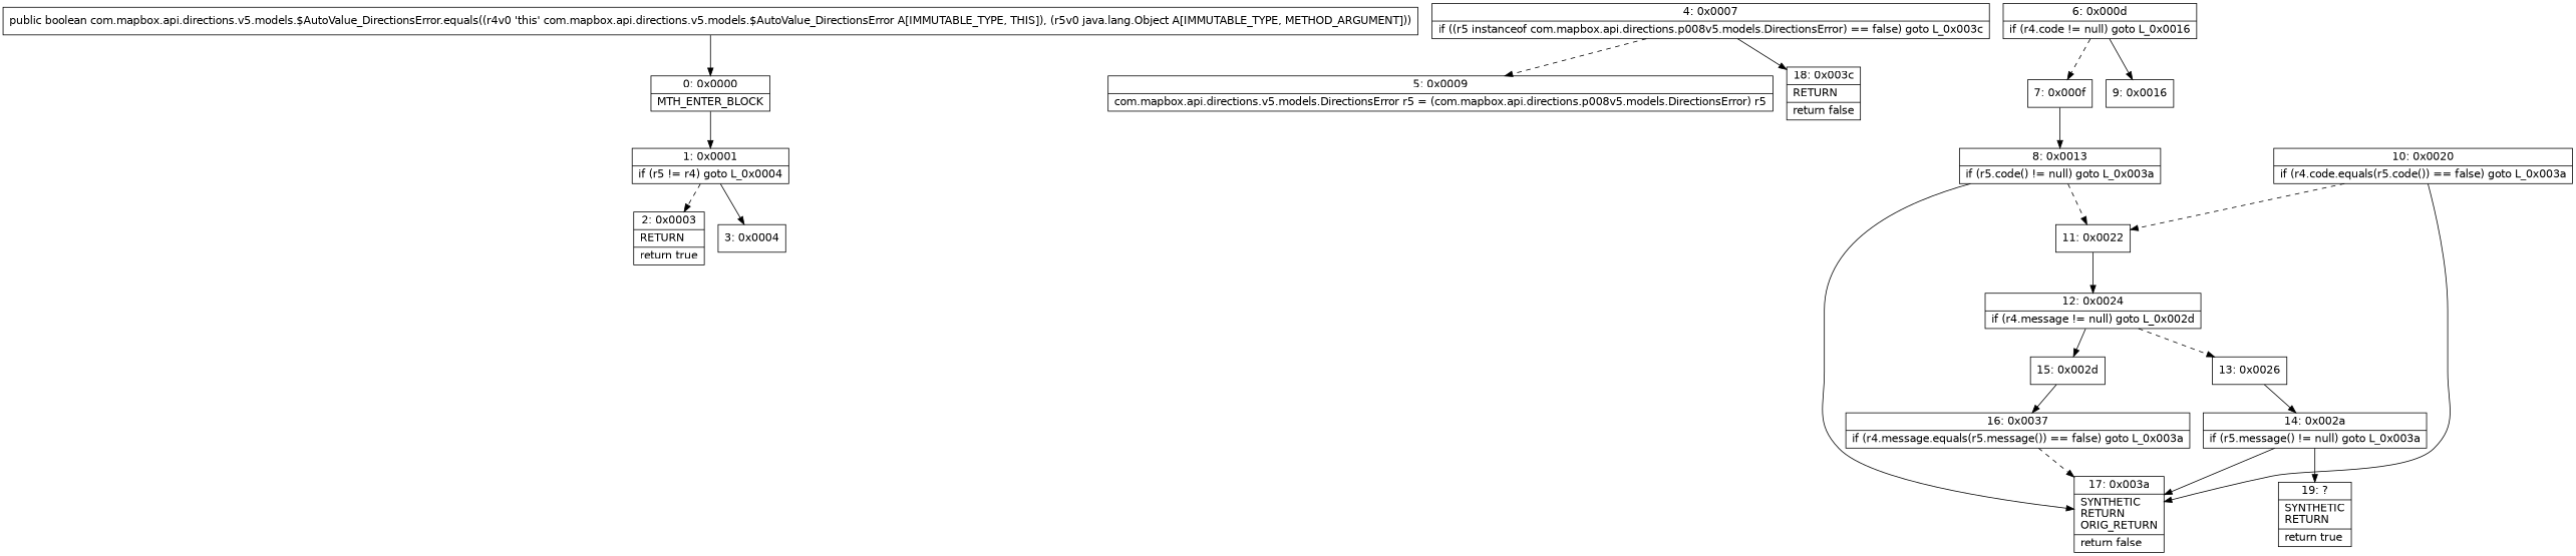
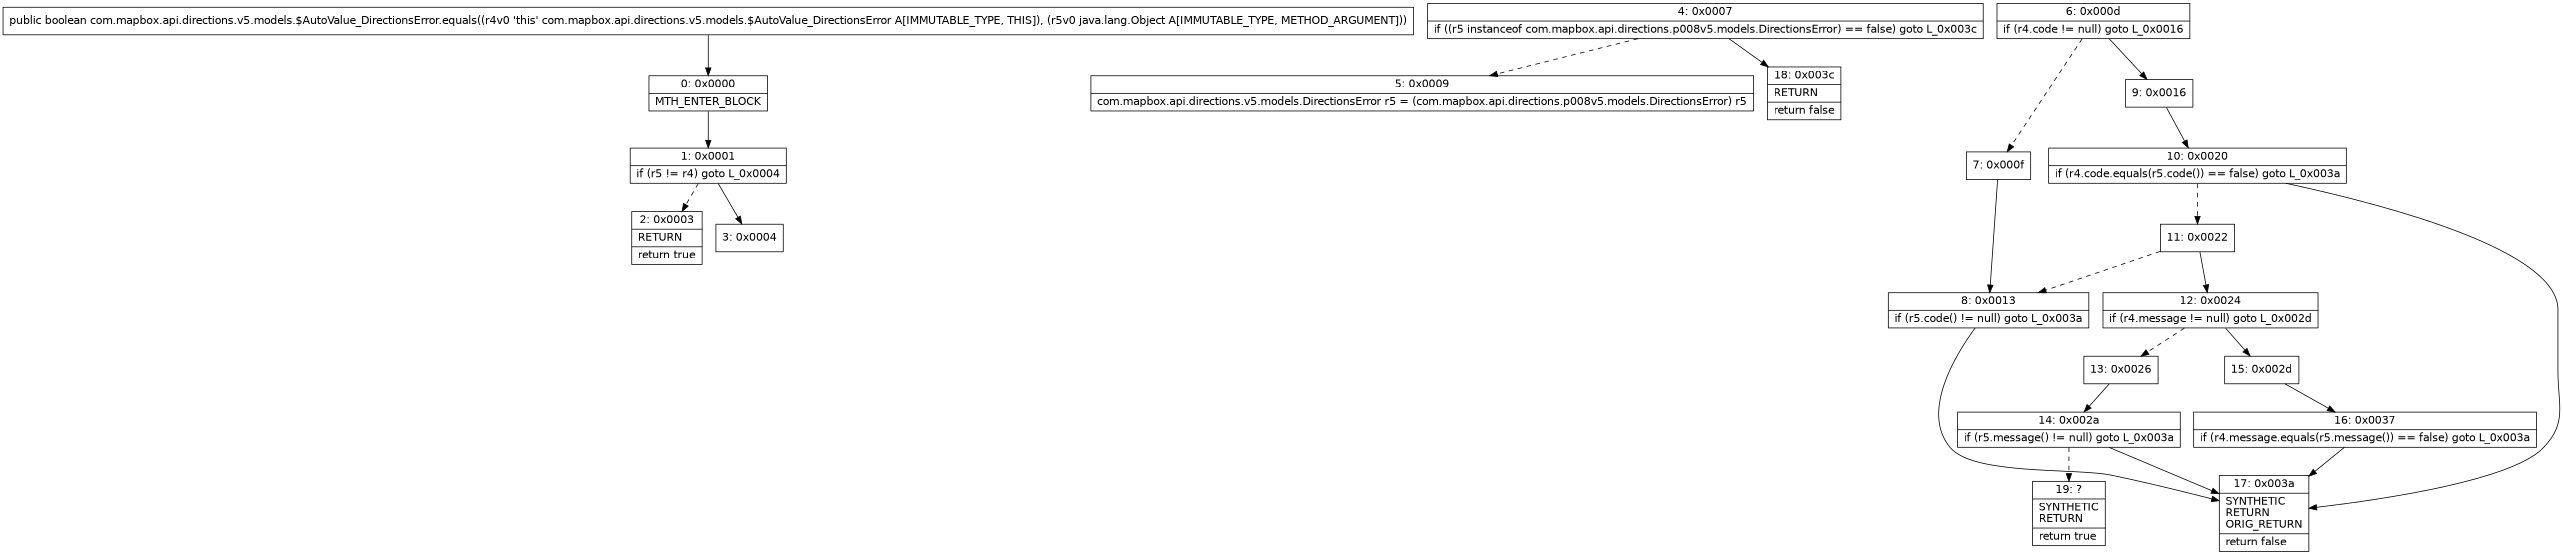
  digraph {
    fontname="DejaVu Sans"
    node [fontname="DejaVu Sans" shape=record]
    edge [fontname="DejaVu Sans"]
    n1 [label="{0\:\ 0x0000|MTH_ENTER_BLOCK\l}"]
    n2 [label="{1\:\ 0x0001|if (r5 != r4) goto L_0x0004\l}"]
    n3 [label="{2\:\ 0x0003|RETURN\l|return true\l}"]
    n4 [label="{3\:\ 0x0004}"]
    n5 [label="{4\:\ 0x0007|if ((r5 instanceof com.mapbox.api.directions.p008v5.models.DirectionsError) == false) goto L_0x003c\l}"]
    n6 [label="{5\:\ 0x0009|com.mapbox.api.directions.v5.models.DirectionsError r5 = (com.mapbox.api.directions.p008v5.models.DirectionsError) r5\l}"]
    n7 [label="{18\:\ 0x003c|RETURN\l|return false\l}"]
    n8 [label="{6\:\ 0x000d|if (r4.code != null) goto L_0x0016\l}"]
    n9 [label="{7\:\ 0x000f}"]
    n10 [label="{9\:\ 0x0016}"]
    n11 [label="{8\:\ 0x0013|if (r5.code() != null) goto L_0x003a\l}"]
    n12 [label="{10\:\ 0x0020|if (r4.code.equals(r5.code()) == false) goto L_0x003a\l}"]
    n13 [label="{11\:\ 0x0022}"]
    n14 [label="{17\:\ 0x003a|SYNTHETIC\lRETURN\lORIG_RETURN\l|return false\l}"]
    n15 [label="{12\:\ 0x0024|if (r4.message != null) goto L_0x002d\l}"]
    n16 [label="{13\:\ 0x0026}"]
    n17 [label="{15\:\ 0x002d}"]
    n18 [label="{14\:\ 0x002a|if (r5.message() != null) goto L_0x003a\l}"]
    n19 [label="{16\:\ 0x0037|if (r4.message.equals(r5.message()) == false) goto L_0x003a\l}"]
    n20 [label="{19\:\ ?|SYNTHETIC\lRETURN\l|return true\l}"]
    n21 [label="{public boolean com.mapbox.api.directions.v5.models.$AutoValue_DirectionsError.equals((r4v0 'this' com.mapbox.api.directions.v5.models.$AutoValue_DirectionsError A[IMMUTABLE_TYPE, THIS]), (r5v0 java.lang.Object A[IMMUTABLE_TYPE, METHOD_ARGUMENT])) }"]
    n1 -> n2
    n2 -> n3 [style=dashed]
    n2 -> n4
    n5 -> n6 [style=dashed]
    n5 -> n7
    n8 -> n9 [style=dashed]
    n8 -> n10
    n9 -> n11
-   n11 -> n13 [style=dashed]
+   n10 -> n12
+   n13 -> n11 [style=dashed]
    n11 -> n14
    n12 -> n13 [style=dashed]
    n12 -> n14
    n13 -> n15
    n15 -> n16 [style=dashed]
    n15 -> n17
    n16 -> n18
    n17 -> n19
    n18 -> n14
-   n18 -> n20 [style=solid]
-   n19 -> n14 [style=dashed]
+   n18 -> n20 [style=dashed]
+   n19 -> n14
    n21 -> n1
  }
